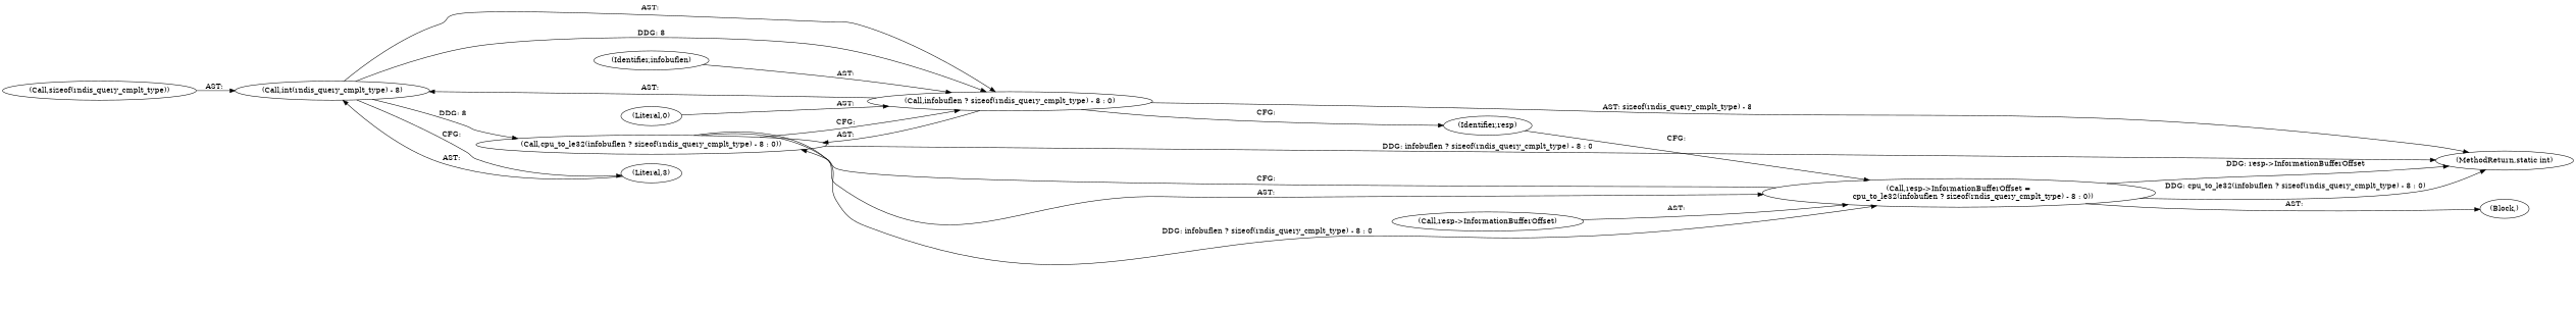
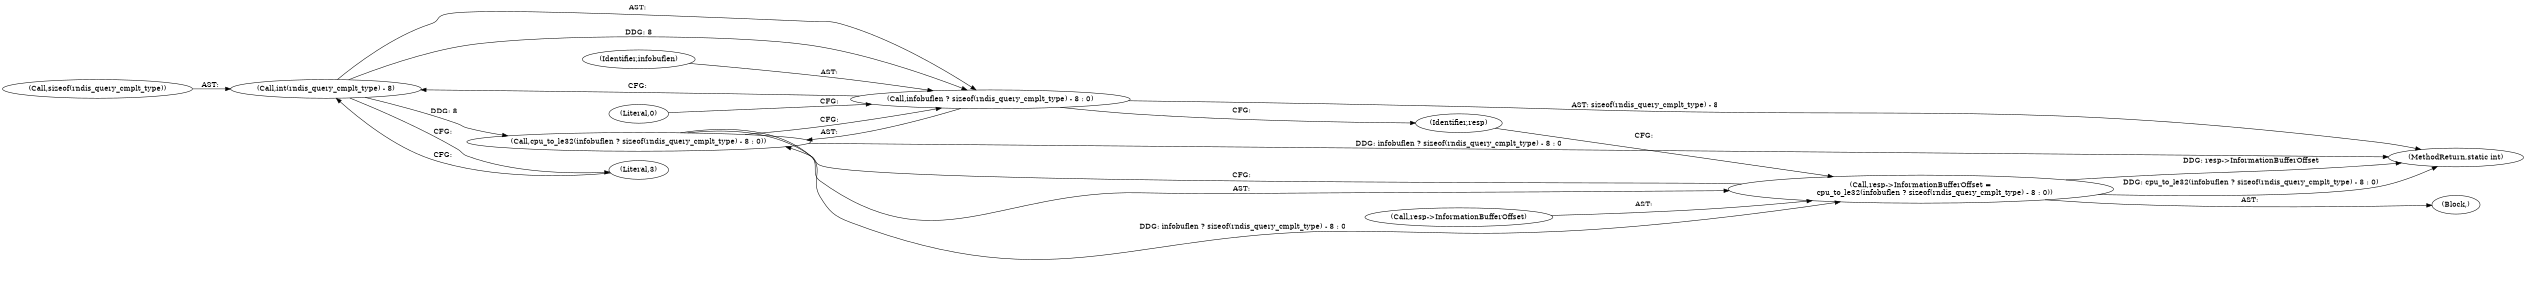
  digraph {
    rankdir=LR
    n1 [label="(Call,int(rndis_query_cmplt_type) - 8)"]
    n2 [label="(Call,cpu_to_le32(infobuflen ? sizeof(rndis_query_cmplt_type) - 8 : 0))"]
    n3 [label="(Call,infobuflen ? sizeof(rndis_query_cmplt_type) - 8 : 0)"]
    n4 [label="(Literal,3)"]
    n5 [label="(Call,resp->InformationBufferOffset =\n            cpu_to_le32(infobuflen ? sizeof(rndis_query_cmplt_type) - 8 : 0))"]
    n6 [label="(MethodReturn,static int)"]
    n7 [label="(Identifier,resp)"]
    n8 [label="(Block,)"]
    n9 [label="(Literal,0)"]
    n10 [label="(Identifier,infobuflen)"]
    n11 [label="(Call,resp->InformationBufferOffset)"]
    n12 [label="(Call,sizeof(rndis_query_cmplt_type))"]
    n1 -> n2 [label="DDG: 8"]
    n1 -> n3 [label="AST: "]
    n1 -> n3 [label="DDG: 8"]
    n1 -> n4 [label="CFG: "]
    n2 -> n3 [label="CFG: "]
    n2 -> n5 [label="AST: "]
    n2 -> n5 [label="DDG: infobuflen ? sizeof(rndis_query_cmplt_type) - 8 : 0"]
    n2 -> n6 [label="DDG: infobuflen ? sizeof(rndis_query_cmplt_type) - 8 : 0"]
-   n3 -> n1 [label="AST: "]
+   n3 -> n1 [label="CFG: "]
    n3 -> n2 [label="AST: "]
    n3 -> n6 [label="AST: sizeof(rndis_query_cmplt_type) - 8"]
    n3 -> n7 [label="CFG: "]
-   n4 -> n1 [label="AST: "]
+   n4 -> n1 [label="CFG: "]
    n5 -> n2 [label="CFG: "]
    n5 -> n6 [label="DDG: resp->InformationBufferOffset"]
    n5 -> n6 [label="DDG: cpu_to_le32(infobuflen ? sizeof(rndis_query_cmplt_type) - 8 : 0)"]
    n5 -> n8 [label="AST: "]
    n7 -> n5 [label="CFG: "]
-   n9 -> n3 [label="AST: "]
+   n9 -> n3 [label="CFG: "]
    n10 -> n3 [label="AST: "]
    n11 -> n5 [label="AST: "]
    n12 -> n1 [label="AST: "]
  }
